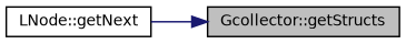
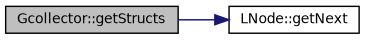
  digraph {
    rankdir=LR
    node [color=black fontname=Helvetica fontsize=10 shape=record style=filled]
    n1 [fillcolor=grey75 fontcolor=black height=0.2 label="Gcollector::getStructs" width=0.4]
    n2 [fillcolor=white height=0.2 label="LNode::getNext" width=0.4]
-   n2 -> n1 [color=midnightblue fontname=Helvetica fontsize=10 labelfontname=Helvetica labelfontsize=10 style=solid]
+   n1 -> n2 [color=midnightblue fontname=Helvetica fontsize=10 labelfontname=Helvetica labelfontsize=10 style=solid]
  }
